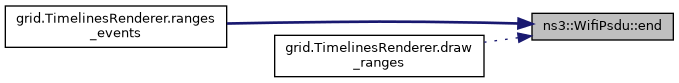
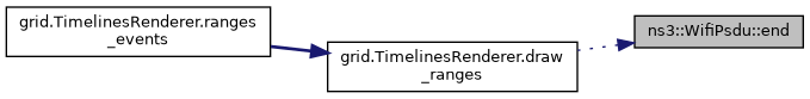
  digraph {
    rankdir=RL
    node [color=black fillcolor=white fontname=Helvetica fontsize=10 shape=record style=filled]
    edge [color=midnightblue dir=back fontname=Helvetica fontsize=10 labelfontname=Helvetica labelfontsize=10]
    n1 [fillcolor=grey75 fontcolor=black height=0.2 label="ns3::WifiPsdu::end" width=0.4]
    n2 [height=0.2 label="grid.TimelinesRenderer.ranges\l_events" width=0.4]
    n3 [height=0.2 label="grid.TimelinesRenderer.draw\l_ranges" width=0.4]
-   n1 -> n2 [style=bold]
+   n3 -> n2 [style=bold]
    n1 -> n3 [style=dotted]
  }
